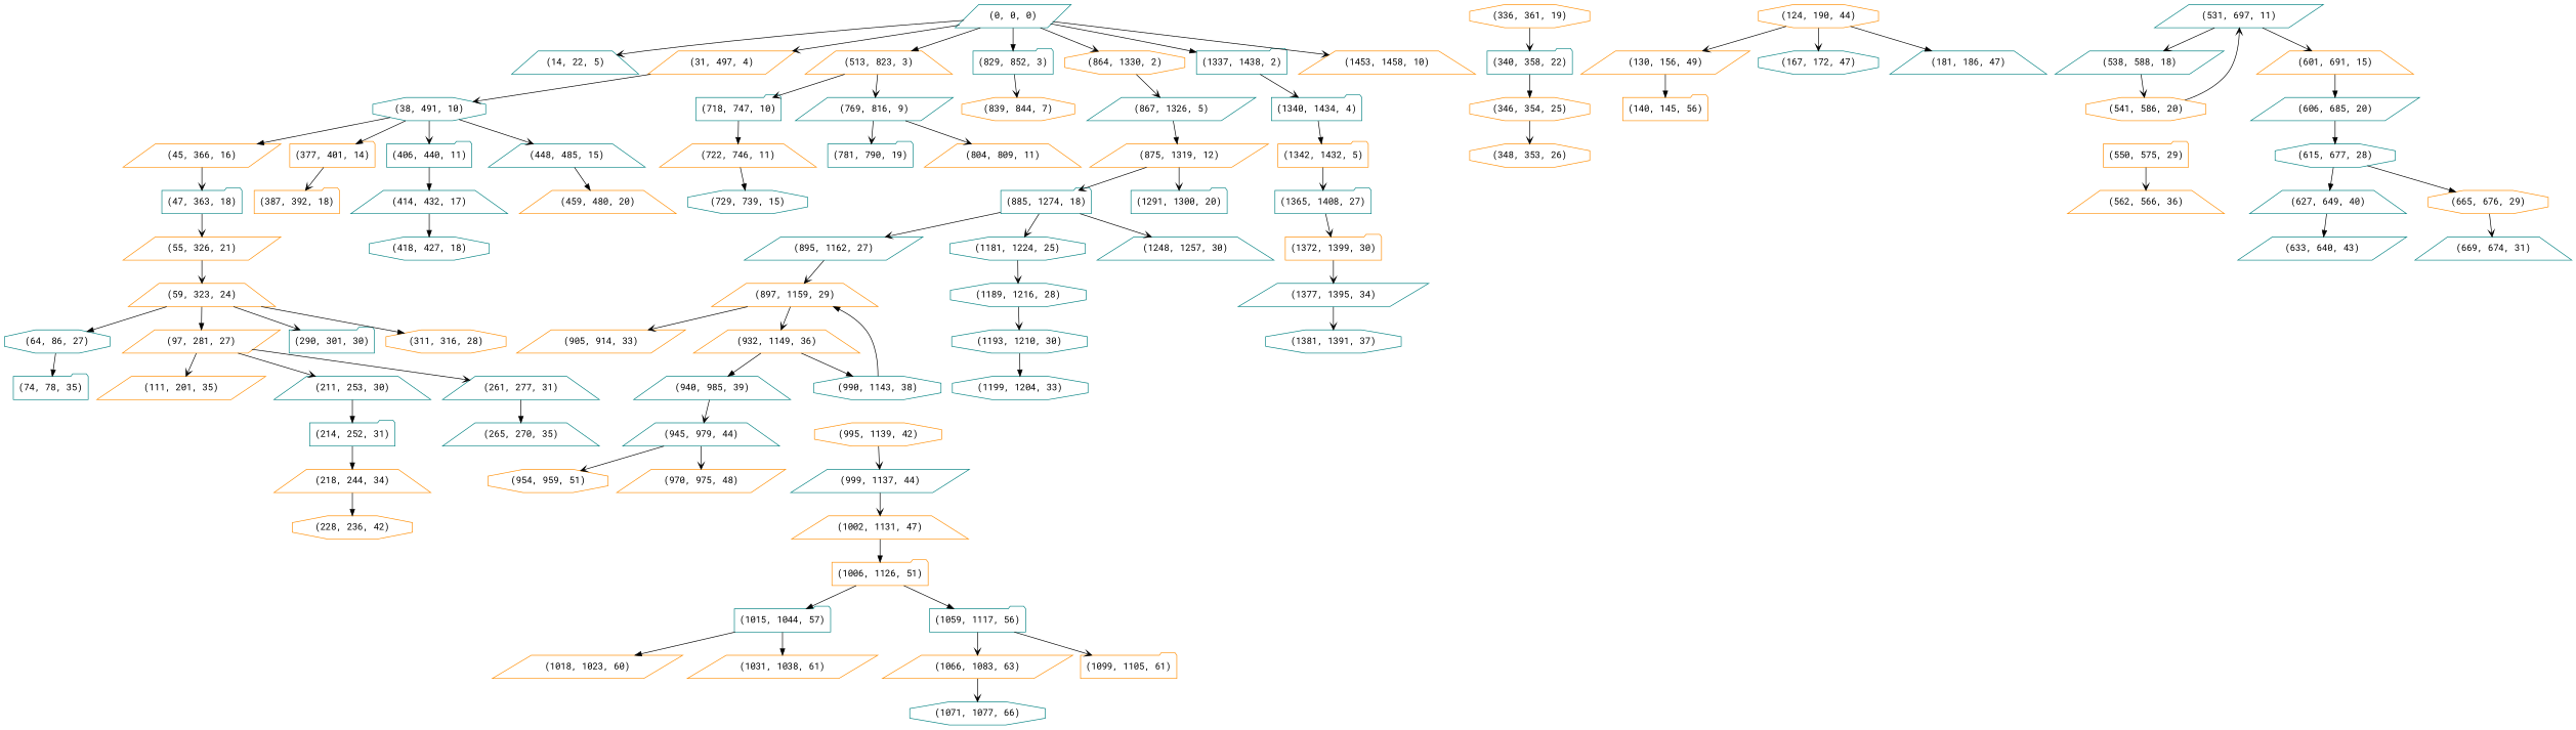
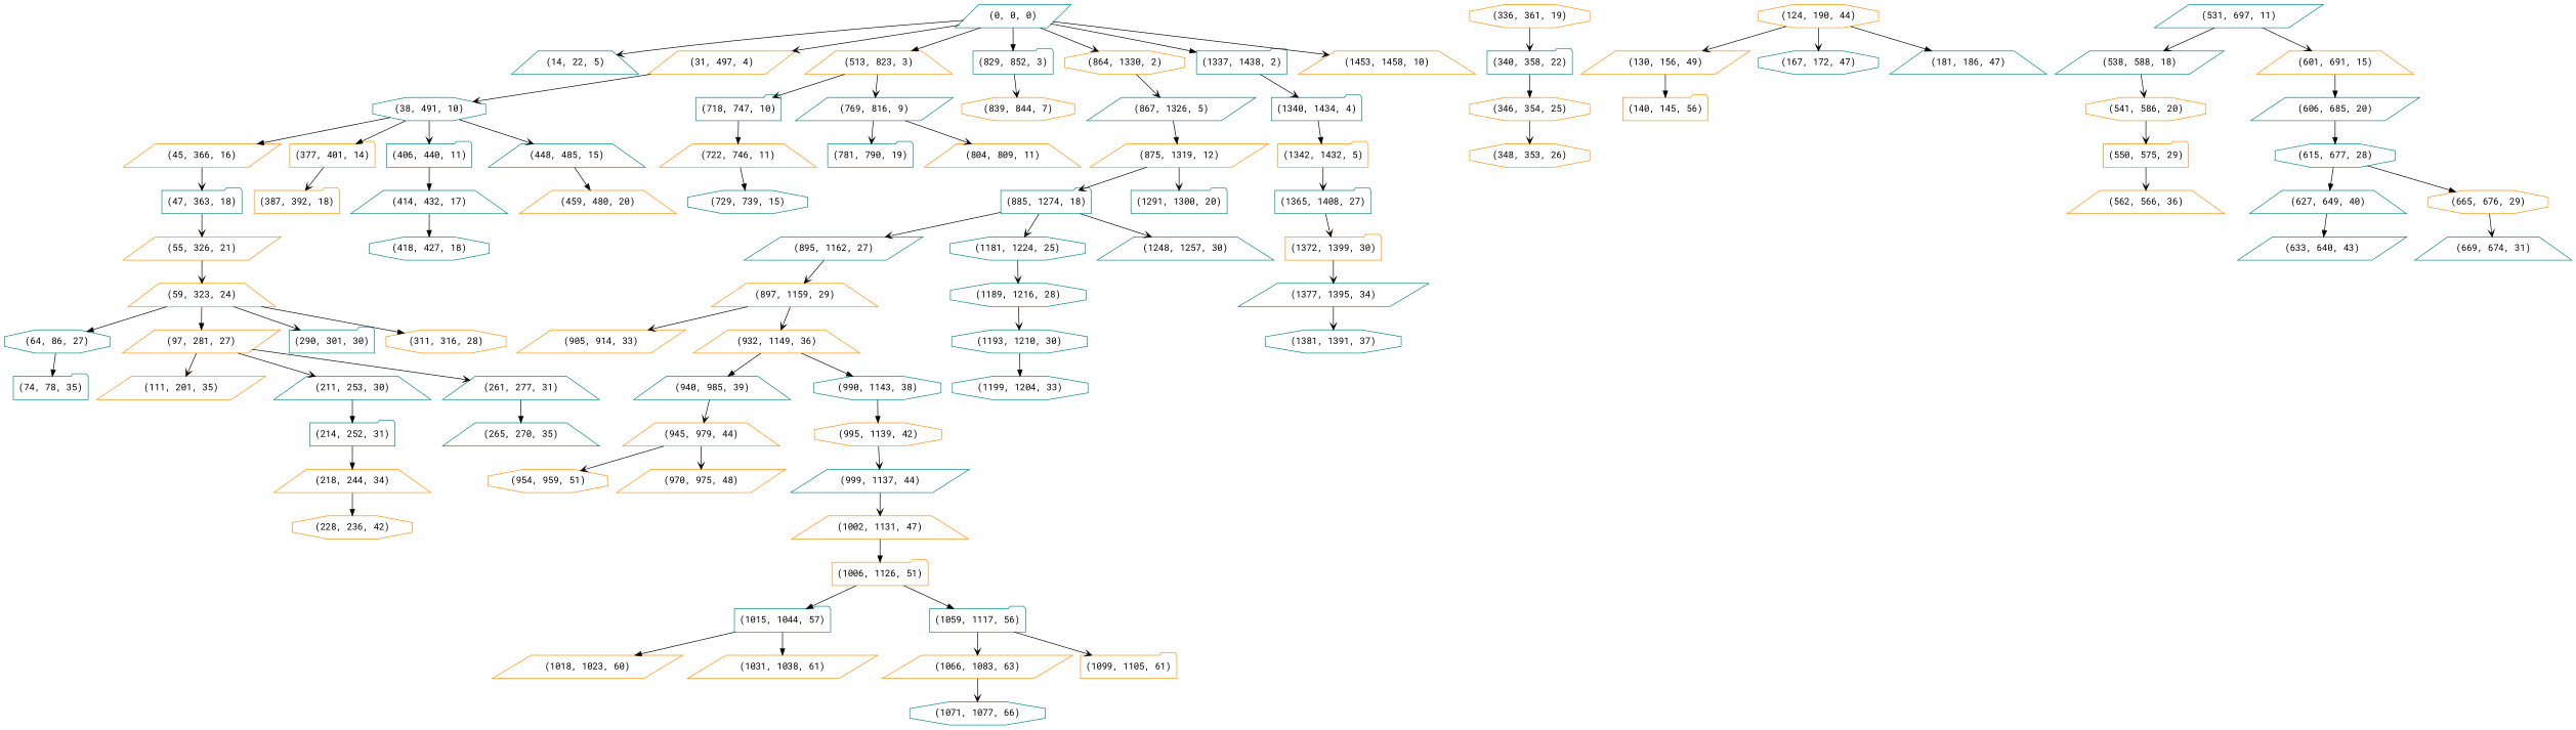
  digraph {
    fontname="Roboto Mono"
    node [color=teal fontname="Roboto Mono" shape=octagon]
    edge [arrowhead=vee fontname="Roboto Mono"]
    "(0, 0, 0)" [shape=parallelogram]
    "(14, 22, 5)" [shape=trapezium]
    "(31, 497, 4)" [color=darkorange shape=parallelogram]
    "(513, 823, 3)" [color=darkorange shape=trapezium]
    "(829, 852, 3)" [shape=folder]
    "(864, 1330, 2)" [color=darkorange]
    "(1337, 1438, 2)" [shape=folder]
    "(1453, 1458, 10)" [color=darkorange shape=trapezium]
    "(38, 491, 10)"
    "(718, 747, 10)" [shape=folder]
    "(769, 816, 9)" [shape=parallelogram]
    "(839, 844, 7)" [color=darkorange]
    "(867, 1326, 5)" [shape=parallelogram]
    "(1340, 1434, 4)" [shape=folder]
    "(45, 366, 16)" [color=darkorange shape=parallelogram]
    "(377, 401, 14)" [color=darkorange shape=folder]
    "(406, 440, 11)" [shape=folder]
    "(448, 485, 15)" [shape=trapezium]
    "(47, 363, 18)" [shape=folder]
    "(387, 392, 18)" [color=darkorange shape=folder]
    "(414, 432, 17)" [shape=trapezium]
    "(459, 480, 20)" [color=darkorange shape=trapezium]
    "(55, 326, 21)" [color=darkorange shape=parallelogram]
    "(59, 323, 24)" [color=darkorange shape=trapezium]
    "(336, 361, 19)" [color=darkorange]
    "(340, 358, 22)" [shape=folder]
    "(64, 86, 27)"
    "(97, 281, 27)" [color=darkorange shape=parallelogram]
    "(290, 301, 30)" [shape=folder]
    "(311, 316, 28)" [color=darkorange]
    "(74, 78, 35)" [shape=folder]
    "(111, 201, 35)" [color=darkorange shape=parallelogram]
    "(211, 253, 30)" [shape=trapezium]
    "(261, 277, 31)" [shape=trapezium]
    "(214, 252, 31)" [shape=folder]
    "(265, 270, 35)" [shape=trapezium]
    "(124, 190, 44)" [color=darkorange]
    "(130, 156, 49)" [color=darkorange shape=parallelogram]
    "(167, 172, 47)"
    "(181, 186, 47)" [shape=trapezium]
    "(140, 145, 56)" [color=darkorange shape=folder]
    "(218, 244, 34)" [color=darkorange shape=trapezium]
    "(228, 236, 42)" [color=darkorange]
    "(346, 354, 25)" [color=darkorange]
    "(348, 353, 26)" [color=darkorange]
    "(418, 427, 18)"
    "(722, 746, 11)" [color=darkorange shape=trapezium]
    "(781, 790, 19)" [shape=folder]
    "(804, 809, 11)" [color=darkorange shape=trapezium]
    "(531, 697, 11)" [shape=parallelogram]
    "(538, 588, 18)" [shape=parallelogram]
    "(601, 691, 15)" [color=darkorange shape=trapezium]
    "(541, 586, 20)" [color=darkorange]
    "(606, 685, 20)" [shape=parallelogram]
    "(550, 575, 29)" [color=darkorange shape=folder]
    "(562, 566, 36)" [color=darkorange shape=trapezium]
    "(615, 677, 28)"
    "(627, 649, 40)" [shape=trapezium]
    "(665, 676, 29)" [color=darkorange]
    "(633, 640, 43)" [shape=parallelogram]
    "(669, 674, 31)" [shape=trapezium]
    "(729, 739, 15)"
    "(875, 1319, 12)" [color=darkorange shape=parallelogram]
    "(885, 1274, 18)" [shape=folder]
    "(1291, 1300, 20)" [shape=folder]
    "(895, 1162, 27)" [shape=parallelogram]
    "(1181, 1224, 25)"
    "(1248, 1257, 30)" [shape=trapezium]
    "(897, 1159, 29)" [color=darkorange shape=trapezium]
    "(1189, 1216, 28)"
    "(905, 914, 33)" [color=darkorange shape=parallelogram]
    "(932, 1149, 36)" [color=darkorange shape=trapezium]
    "(940, 985, 39)" [shape=trapezium]
    "(990, 1143, 38)"
-   "(945, 979, 44)" [shape=trapezium]
+   "(945, 979, 44)" [color=darkorange shape=trapezium]
    "(995, 1139, 42)" [color=darkorange]
    "(954, 959, 51)" [color=darkorange]
    "(970, 975, 48)" [color=darkorange shape=parallelogram]
    "(999, 1137, 44)" [shape=parallelogram]
    "(1002, 1131, 47)" [color=darkorange shape=trapezium]
    "(1006, 1126, 51)" [color=darkorange shape=folder]
    "(1015, 1044, 57)" [shape=folder]
    "(1059, 1117, 56)" [shape=folder]
    "(1018, 1023, 60)" [color=darkorange shape=parallelogram]
    "(1031, 1038, 61)" [color=darkorange shape=parallelogram]
    "(1066, 1083, 63)" [color=darkorange shape=parallelogram]
    "(1099, 1105, 61)" [color=darkorange shape=folder]
    "(1071, 1077, 66)"
    "(1193, 1210, 30)"
    "(1199, 1204, 33)"
    "(1342, 1432, 5)" [color=darkorange shape=folder]
    "(1365, 1408, 27)" [shape=folder]
    "(1372, 1399, 30)" [color=darkorange shape=folder]
    "(1377, 1395, 34)" [shape=parallelogram]
    "(1381, 1391, 37)"
    "(0, 0, 0)" -> "(14, 22, 5)"
    "(0, 0, 0)" -> "(31, 497, 4)"
    "(0, 0, 0)" -> "(513, 823, 3)" [arrowhead=normal]
    "(0, 0, 0)" -> "(829, 852, 3)" [arrowhead=normal]
    "(0, 0, 0)" -> "(864, 1330, 2)"
    "(0, 0, 0)" -> "(1337, 1438, 2)" [arrowhead=normal]
    "(0, 0, 0)" -> "(1453, 1458, 10)"
    "(31, 497, 4)" -> "(38, 491, 10)"
    "(513, 823, 3)" -> "(718, 747, 10)"
    "(513, 823, 3)" -> "(769, 816, 9)"
    "(829, 852, 3)" -> "(839, 844, 7)"
    "(864, 1330, 2)" -> "(867, 1326, 5)"
    "(1337, 1438, 2)" -> "(1340, 1434, 4)"
    "(38, 491, 10)" -> "(45, 366, 16)" [arrowhead=normal]
    "(38, 491, 10)" -> "(377, 401, 14)" [arrowhead=normal]
    "(38, 491, 10)" -> "(406, 440, 11)"
    "(38, 491, 10)" -> "(448, 485, 15)"
    "(718, 747, 10)" -> "(722, 746, 11)" [arrowhead=normal]
    "(769, 816, 9)" -> "(781, 790, 19)"
    "(769, 816, 9)" -> "(804, 809, 11)"
    "(867, 1326, 5)" -> "(875, 1319, 12)" [arrowhead=normal]
    "(1340, 1434, 4)" -> "(1342, 1432, 5)" [arrowhead=normal]
    "(45, 366, 16)" -> "(47, 363, 18)"
    "(377, 401, 14)" -> "(387, 392, 18)"
    "(406, 440, 11)" -> "(414, 432, 17)" [arrowhead=normal]
    "(448, 485, 15)" -> "(459, 480, 20)" [arrowhead=normal]
    "(47, 363, 18)" -> "(55, 326, 21)"
    "(414, 432, 17)" -> "(418, 427, 18)" [arrowhead=normal]
    "(55, 326, 21)" -> "(59, 323, 24)"
    "(59, 323, 24)" -> "(64, 86, 27)" [arrowhead=normal]
    "(59, 323, 24)" -> "(97, 281, 27)" [arrowhead=normal]
    "(59, 323, 24)" -> "(290, 301, 30)"
    "(59, 323, 24)" -> "(311, 316, 28)" [arrowhead=normal]
    "(336, 361, 19)" -> "(340, 358, 22)"
    "(340, 358, 22)" -> "(346, 354, 25)" [arrowhead=normal]
    "(64, 86, 27)" -> "(74, 78, 35)" [arrowhead=normal]
    "(97, 281, 27)" -> "(111, 201, 35)"
    "(97, 281, 27)" -> "(211, 253, 30)"
    "(97, 281, 27)" -> "(261, 277, 31)"
    "(211, 253, 30)" -> "(214, 252, 31)" [arrowhead=normal]
    "(261, 277, 31)" -> "(265, 270, 35)" [arrowhead=normal]
    "(214, 252, 31)" -> "(218, 244, 34)" [arrowhead=normal]
    "(124, 190, 44)" -> "(130, 156, 49)"
    "(124, 190, 44)" -> "(167, 172, 47)"
    "(124, 190, 44)" -> "(181, 186, 47)" [arrowhead=normal]
    "(130, 156, 49)" -> "(140, 145, 56)" [arrowhead=normal]
    "(218, 244, 34)" -> "(228, 236, 42)" [arrowhead=normal]
    "(346, 354, 25)" -> "(348, 353, 26)"
    "(722, 746, 11)" -> "(729, 739, 15)" [arrowhead=normal]
    "(531, 697, 11)" -> "(538, 588, 18)"
    "(531, 697, 11)" -> "(601, 691, 15)"
    "(538, 588, 18)" -> "(541, 586, 20)"
    "(601, 691, 15)" -> "(606, 685, 20)" [arrowhead=normal]
-   "(541, 586, 20)" -> "(531, 697, 11)"
+   "(541, 586, 20)" -> "(550, 575, 29)"
    "(606, 685, 20)" -> "(615, 677, 28)" [arrowhead=normal]
    "(550, 575, 29)" -> "(562, 566, 36)"
    "(615, 677, 28)" -> "(627, 649, 40)" [arrowhead=normal]
    "(615, 677, 28)" -> "(665, 676, 29)" [arrowhead=normal]
    "(627, 649, 40)" -> "(633, 640, 43)" [arrowhead=normal]
    "(665, 676, 29)" -> "(669, 674, 31)"
    "(875, 1319, 12)" -> "(885, 1274, 18)"
    "(875, 1319, 12)" -> "(1291, 1300, 20)"
    "(885, 1274, 18)" -> "(895, 1162, 27)"
    "(885, 1274, 18)" -> "(1181, 1224, 25)"
    "(885, 1274, 18)" -> "(1248, 1257, 30)"
    "(895, 1162, 27)" -> "(897, 1159, 29)"
    "(1181, 1224, 25)" -> "(1189, 1216, 28)"
    "(897, 1159, 29)" -> "(905, 914, 33)"
    "(897, 1159, 29)" -> "(932, 1149, 36)"
    "(1189, 1216, 28)" -> "(1193, 1210, 30)"
    "(932, 1149, 36)" -> "(940, 985, 39)" [arrowhead=normal]
    "(932, 1149, 36)" -> "(990, 1143, 38)" [arrowhead=normal]
    "(940, 985, 39)" -> "(945, 979, 44)"
-   "(990, 1143, 38)" -> "(897, 1159, 29)" [arrowhead=normal]
+   "(990, 1143, 38)" -> "(995, 1139, 42)" [arrowhead=normal]
    "(945, 979, 44)" -> "(954, 959, 51)"
    "(945, 979, 44)" -> "(970, 975, 48)"
    "(995, 1139, 42)" -> "(999, 1137, 44)"
    "(999, 1137, 44)" -> "(1002, 1131, 47)"
    "(1002, 1131, 47)" -> "(1006, 1126, 51)" [arrowhead=normal]
    "(1006, 1126, 51)" -> "(1015, 1044, 57)" [arrowhead=normal]
    "(1006, 1126, 51)" -> "(1059, 1117, 56)" [arrowhead=normal]
    "(1015, 1044, 57)" -> "(1018, 1023, 60)" [arrowhead=normal]
    "(1015, 1044, 57)" -> "(1031, 1038, 61)" [arrowhead=normal]
    "(1059, 1117, 56)" -> "(1066, 1083, 63)"
    "(1059, 1117, 56)" -> "(1099, 1105, 61)"
    "(1066, 1083, 63)" -> "(1071, 1077, 66)"
    "(1193, 1210, 30)" -> "(1199, 1204, 33)" [arrowhead=normal]
    "(1342, 1432, 5)" -> "(1365, 1408, 27)"
    "(1365, 1408, 27)" -> "(1372, 1399, 30)"
    "(1372, 1399, 30)" -> "(1377, 1395, 34)"
    "(1377, 1395, 34)" -> "(1381, 1391, 37)"
  }
